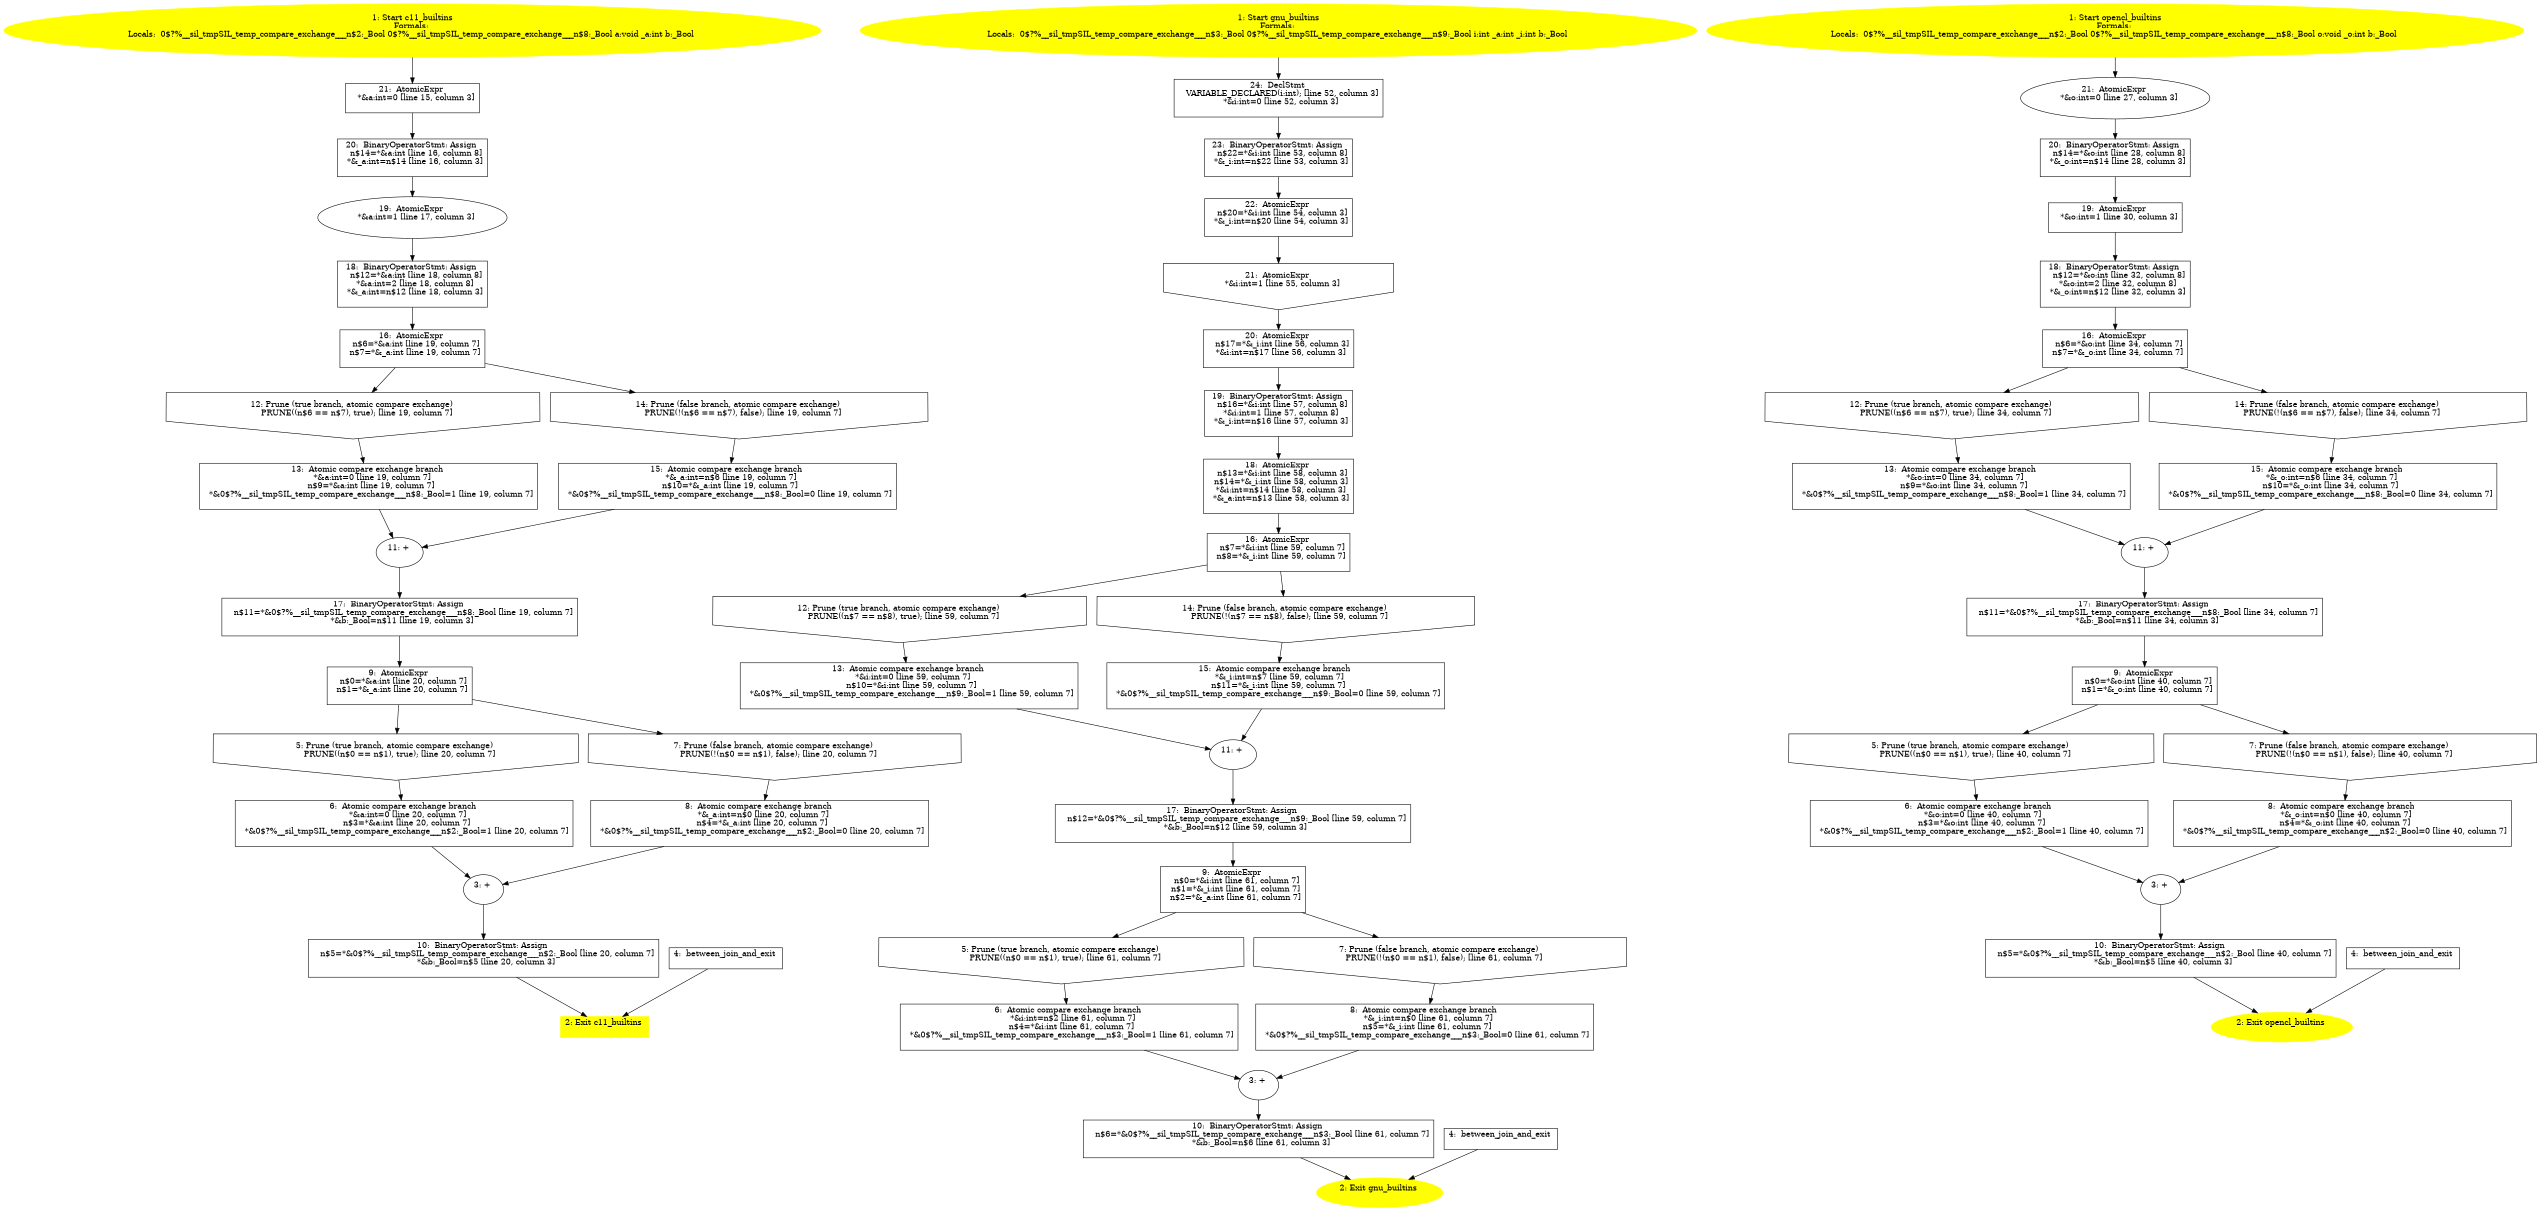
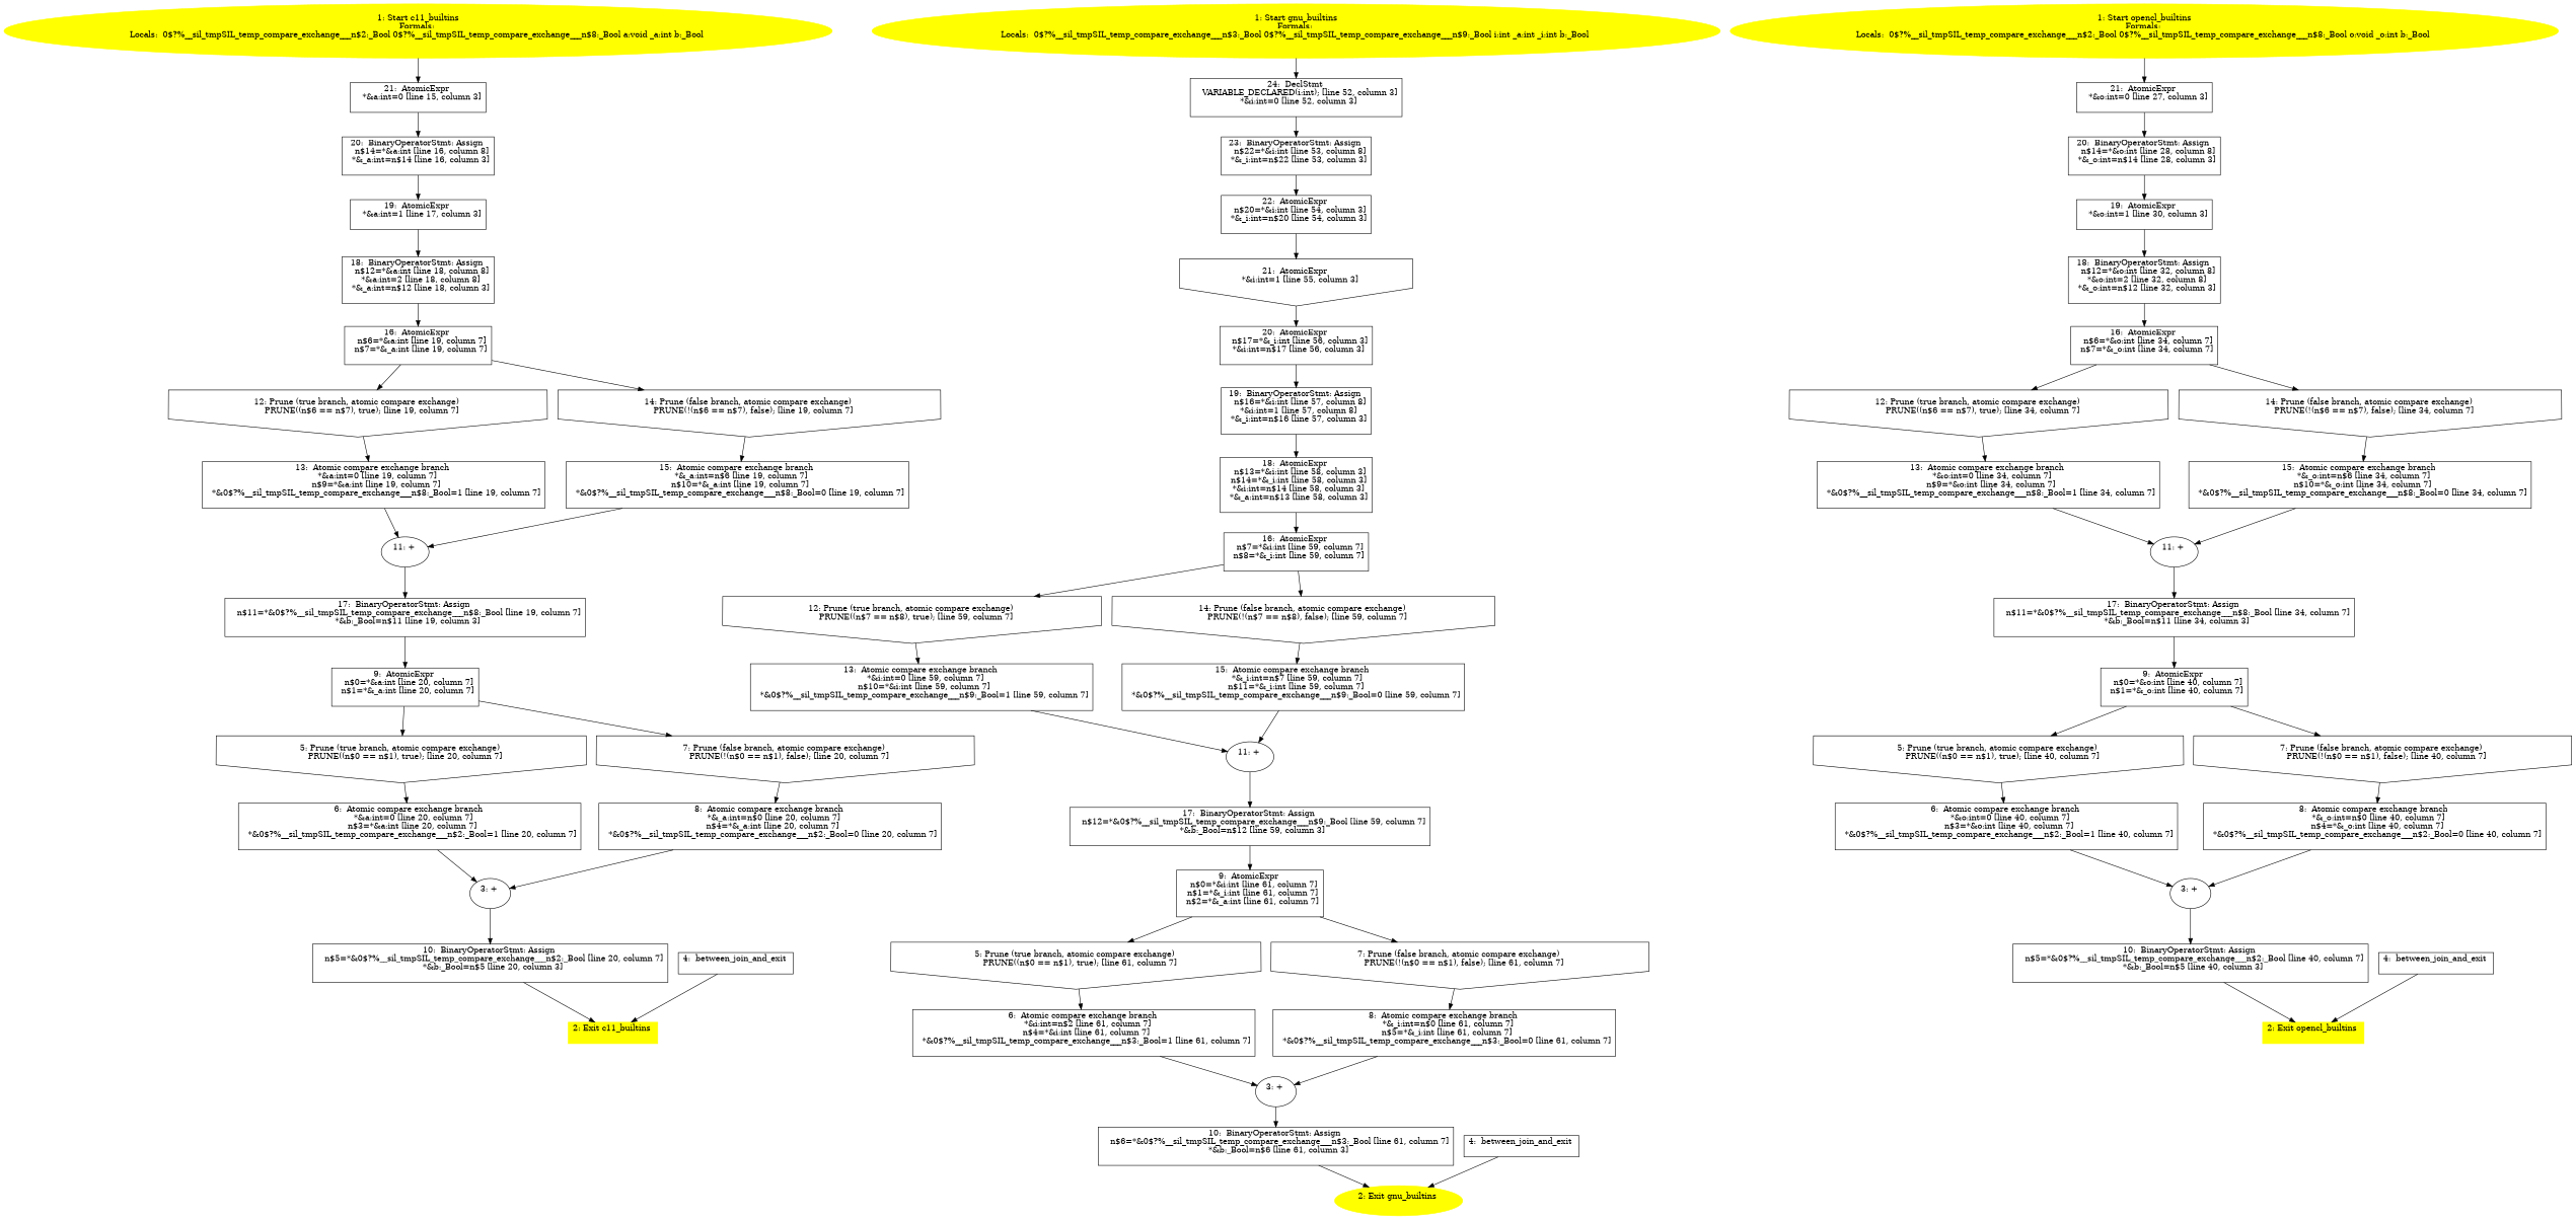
  digraph {
    node [shape=box]
    n1 [color=yellow label="1: Start c11_builtins\nFormals: \nLocals:  0$?%__sil_tmpSIL_temp_compare_exchange___n$2:_Bool 0$?%__sil_tmpSIL_temp_compare_exchange___n$8:_Bool a:void _a:int b:_Bool \n  " style=filled shape=""]
    n2 [label="21:  AtomicExpr \n   *&a:int=0 [line 15, column 3]\n "]
    n3 [label="20:  BinaryOperatorStmt: Assign \n   n$14=*&a:int [line 16, column 8]\n  *&_a:int=n$14 [line 16, column 3]\n "]
-   n4 [label="19:  AtomicExpr \n   *&a:int=1 [line 17, column 3]\n " shape=ellipse]
+   n4 [label="19:  AtomicExpr \n   *&a:int=1 [line 17, column 3]\n "]
    n5 [color=yellow label="2: Exit c11_builtins \n  " style=filled]
    n6 [label="3: + \n  " shape=""]
    n7 [label="10:  BinaryOperatorStmt: Assign \n   n$5=*&0$?%__sil_tmpSIL_temp_compare_exchange___n$2:_Bool [line 20, column 7]\n  *&b:_Bool=n$5 [line 20, column 3]\n "]
    n8 [label="4:  between_join_and_exit \n  "]
    n9 [label="5: Prune (true branch, atomic compare exchange) \n   PRUNE((n$0 == n$1), true); [line 20, column 7]\n " shape=invhouse]
    n10 [label="6:  Atomic compare exchange branch \n   *&a:int=0 [line 20, column 7]\n  n$3=*&a:int [line 20, column 7]\n  *&0$?%__sil_tmpSIL_temp_compare_exchange___n$2:_Bool=1 [line 20, column 7]\n "]
    n11 [label="7: Prune (false branch, atomic compare exchange) \n   PRUNE(!(n$0 == n$1), false); [line 20, column 7]\n " shape=invhouse]
    n12 [label="8:  Atomic compare exchange branch \n   *&_a:int=n$0 [line 20, column 7]\n  n$4=*&_a:int [line 20, column 7]\n  *&0$?%__sil_tmpSIL_temp_compare_exchange___n$2:_Bool=0 [line 20, column 7]\n "]
    n13 [label="9:  AtomicExpr \n   n$0=*&a:int [line 20, column 7]\n  n$1=*&_a:int [line 20, column 7]\n "]
    n14 [label="11: + \n  " shape=""]
    n15 [label="17:  BinaryOperatorStmt: Assign \n   n$11=*&0$?%__sil_tmpSIL_temp_compare_exchange___n$8:_Bool [line 19, column 7]\n  *&b:_Bool=n$11 [line 19, column 3]\n "]
    n16 [label="12: Prune (true branch, atomic compare exchange) \n   PRUNE((n$6 == n$7), true); [line 19, column 7]\n " shape=invhouse]
    n17 [label="13:  Atomic compare exchange branch \n   *&a:int=0 [line 19, column 7]\n  n$9=*&a:int [line 19, column 7]\n  *&0$?%__sil_tmpSIL_temp_compare_exchange___n$8:_Bool=1 [line 19, column 7]\n "]
    n18 [label="14: Prune (false branch, atomic compare exchange) \n   PRUNE(!(n$6 == n$7), false); [line 19, column 7]\n " shape=invhouse]
    n19 [label="15:  Atomic compare exchange branch \n   *&_a:int=n$6 [line 19, column 7]\n  n$10=*&_a:int [line 19, column 7]\n  *&0$?%__sil_tmpSIL_temp_compare_exchange___n$8:_Bool=0 [line 19, column 7]\n "]
    n20 [label="16:  AtomicExpr \n   n$6=*&a:int [line 19, column 7]\n  n$7=*&_a:int [line 19, column 7]\n "]
    n21 [label="18:  BinaryOperatorStmt: Assign \n   n$12=*&a:int [line 18, column 8]\n  *&a:int=2 [line 18, column 8]\n  *&_a:int=n$12 [line 18, column 3]\n "]
    n22 [color=yellow label="1: Start gnu_builtins\nFormals: \nLocals:  0$?%__sil_tmpSIL_temp_compare_exchange___n$3:_Bool 0$?%__sil_tmpSIL_temp_compare_exchange___n$9:_Bool i:int _a:int _i:int b:_Bool \n  " style=filled shape=""]
    n23 [label="24:  DeclStmt \n   VARIABLE_DECLARED(i:int); [line 52, column 3]\n  *&i:int=0 [line 52, column 3]\n "]
    n24 [label="23:  BinaryOperatorStmt: Assign \n   n$22=*&i:int [line 53, column 8]\n  *&_i:int=n$22 [line 53, column 3]\n "]
    n25 [label="22:  AtomicExpr \n   n$20=*&i:int [line 54, column 3]\n  *&_i:int=n$20 [line 54, column 3]\n "]
    n26 [color=yellow label="2: Exit gnu_builtins \n  " style=filled shape=""]
    n27 [label="3: + \n  " shape=""]
    n28 [label="10:  BinaryOperatorStmt: Assign \n   n$6=*&0$?%__sil_tmpSIL_temp_compare_exchange___n$3:_Bool [line 61, column 7]\n  *&b:_Bool=n$6 [line 61, column 3]\n "]
    n29 [label="4:  between_join_and_exit \n  "]
    n30 [label="5: Prune (true branch, atomic compare exchange) \n   PRUNE((n$0 == n$1), true); [line 61, column 7]\n " shape=invhouse]
    n31 [label="6:  Atomic compare exchange branch \n   *&i:int=n$2 [line 61, column 7]\n  n$4=*&i:int [line 61, column 7]\n  *&0$?%__sil_tmpSIL_temp_compare_exchange___n$3:_Bool=1 [line 61, column 7]\n "]
    n32 [label="7: Prune (false branch, atomic compare exchange) \n   PRUNE(!(n$0 == n$1), false); [line 61, column 7]\n " shape=invhouse]
    n33 [label="8:  Atomic compare exchange branch \n   *&_i:int=n$0 [line 61, column 7]\n  n$5=*&_i:int [line 61, column 7]\n  *&0$?%__sil_tmpSIL_temp_compare_exchange___n$3:_Bool=0 [line 61, column 7]\n "]
    n34 [label="9:  AtomicExpr \n   n$0=*&i:int [line 61, column 7]\n  n$1=*&_i:int [line 61, column 7]\n  n$2=*&_a:int [line 61, column 7]\n "]
    n35 [label="11: + \n  " shape=""]
    n36 [label="17:  BinaryOperatorStmt: Assign \n   n$12=*&0$?%__sil_tmpSIL_temp_compare_exchange___n$9:_Bool [line 59, column 7]\n  *&b:_Bool=n$12 [line 59, column 3]\n "]
    n37 [label="12: Prune (true branch, atomic compare exchange) \n   PRUNE((n$7 == n$8), true); [line 59, column 7]\n " shape=invhouse]
    n38 [label="13:  Atomic compare exchange branch \n   *&i:int=0 [line 59, column 7]\n  n$10=*&i:int [line 59, column 7]\n  *&0$?%__sil_tmpSIL_temp_compare_exchange___n$9:_Bool=1 [line 59, column 7]\n "]
    n39 [label="14: Prune (false branch, atomic compare exchange) \n   PRUNE(!(n$7 == n$8), false); [line 59, column 7]\n " shape=invhouse]
    n40 [label="15:  Atomic compare exchange branch \n   *&_i:int=n$7 [line 59, column 7]\n  n$11=*&_i:int [line 59, column 7]\n  *&0$?%__sil_tmpSIL_temp_compare_exchange___n$9:_Bool=0 [line 59, column 7]\n "]
    n41 [label="16:  AtomicExpr \n   n$7=*&i:int [line 59, column 7]\n  n$8=*&_i:int [line 59, column 7]\n "]
    n42 [label="18:  AtomicExpr \n   n$13=*&i:int [line 58, column 3]\n  n$14=*&_i:int [line 58, column 3]\n  *&i:int=n$14 [line 58, column 3]\n  *&_a:int=n$13 [line 58, column 3]\n "]
    n43 [label="19:  BinaryOperatorStmt: Assign \n   n$16=*&i:int [line 57, column 8]\n  *&i:int=1 [line 57, column 8]\n  *&_i:int=n$16 [line 57, column 3]\n "]
    n44 [label="20:  AtomicExpr \n   n$17=*&_i:int [line 56, column 3]\n  *&i:int=n$17 [line 56, column 3]\n "]
    n45 [label="21:  AtomicExpr \n   *&i:int=1 [line 55, column 3]\n " shape=invhouse]
    n46 [color=yellow label="1: Start opencl_builtins\nFormals: \nLocals:  0$?%__sil_tmpSIL_temp_compare_exchange___n$2:_Bool 0$?%__sil_tmpSIL_temp_compare_exchange___n$8:_Bool o:void _o:int b:_Bool \n  " style=filled shape=""]
-   n47 [label="21:  AtomicExpr \n   *&o:int=0 [line 27, column 3]\n " shape=ellipse]
+   n47 [label="21:  AtomicExpr \n   *&o:int=0 [line 27, column 3]\n "]
    n48 [label="20:  BinaryOperatorStmt: Assign \n   n$14=*&o:int [line 28, column 8]\n  *&_o:int=n$14 [line 28, column 3]\n "]
    n49 [label="19:  AtomicExpr \n   *&o:int=1 [line 30, column 3]\n "]
-   n50 [color=yellow label="2: Exit opencl_builtins \n  " style=filled shape=""]
+   n50 [color=yellow label="2: Exit opencl_builtins \n  " style=filled]
    n51 [label="3: + \n  " shape=""]
    n52 [label="10:  BinaryOperatorStmt: Assign \n   n$5=*&0$?%__sil_tmpSIL_temp_compare_exchange___n$2:_Bool [line 40, column 7]\n  *&b:_Bool=n$5 [line 40, column 3]\n "]
    n53 [label="4:  between_join_and_exit \n  "]
    n54 [label="5: Prune (true branch, atomic compare exchange) \n   PRUNE((n$0 == n$1), true); [line 40, column 7]\n " shape=invhouse]
    n55 [label="6:  Atomic compare exchange branch \n   *&o:int=0 [line 40, column 7]\n  n$3=*&o:int [line 40, column 7]\n  *&0$?%__sil_tmpSIL_temp_compare_exchange___n$2:_Bool=1 [line 40, column 7]\n "]
    n56 [label="7: Prune (false branch, atomic compare exchange) \n   PRUNE(!(n$0 == n$1), false); [line 40, column 7]\n " shape=invhouse]
    n57 [label="8:  Atomic compare exchange branch \n   *&_o:int=n$0 [line 40, column 7]\n  n$4=*&_o:int [line 40, column 7]\n  *&0$?%__sil_tmpSIL_temp_compare_exchange___n$2:_Bool=0 [line 40, column 7]\n "]
    n58 [label="9:  AtomicExpr \n   n$0=*&o:int [line 40, column 7]\n  n$1=*&_o:int [line 40, column 7]\n "]
    n59 [label="11: + \n  " shape=""]
    n60 [label="17:  BinaryOperatorStmt: Assign \n   n$11=*&0$?%__sil_tmpSIL_temp_compare_exchange___n$8:_Bool [line 34, column 7]\n  *&b:_Bool=n$11 [line 34, column 3]\n "]
    n61 [label="12: Prune (true branch, atomic compare exchange) \n   PRUNE((n$6 == n$7), true); [line 34, column 7]\n " shape=invhouse]
    n62 [label="13:  Atomic compare exchange branch \n   *&o:int=0 [line 34, column 7]\n  n$9=*&o:int [line 34, column 7]\n  *&0$?%__sil_tmpSIL_temp_compare_exchange___n$8:_Bool=1 [line 34, column 7]\n "]
    n63 [label="14: Prune (false branch, atomic compare exchange) \n   PRUNE(!(n$6 == n$7), false); [line 34, column 7]\n " shape=invhouse]
    n64 [label="15:  Atomic compare exchange branch \n   *&_o:int=n$6 [line 34, column 7]\n  n$10=*&_o:int [line 34, column 7]\n  *&0$?%__sil_tmpSIL_temp_compare_exchange___n$8:_Bool=0 [line 34, column 7]\n "]
    n65 [label="16:  AtomicExpr \n   n$6=*&o:int [line 34, column 7]\n  n$7=*&_o:int [line 34, column 7]\n "]
    n66 [label="18:  BinaryOperatorStmt: Assign \n   n$12=*&o:int [line 32, column 8]\n  *&o:int=2 [line 32, column 8]\n  *&_o:int=n$12 [line 32, column 3]\n "]
    n1 -> n2
    n2 -> n3
    n3 -> n4
    n4 -> n21
    n6 -> n7
    n7 -> n5
    n8 -> n5
    n9 -> n10
    n10 -> n6
    n11 -> n12
    n12 -> n6
    n13 -> n9
    n13 -> n11
    n14 -> n15
    n15 -> n13
    n16 -> n17
    n17 -> n14
    n18 -> n19
    n19 -> n14
    n20 -> n16
    n20 -> n18
    n21 -> n20
    n22 -> n23
    n23 -> n24
    n24 -> n25
    n25 -> n45
    n27 -> n28
    n28 -> n26
    n29 -> n26
    n30 -> n31
    n31 -> n27
    n32 -> n33
    n33 -> n27
    n34 -> n30
    n34 -> n32
    n35 -> n36
    n36 -> n34
    n37 -> n38
    n38 -> n35
    n39 -> n40
    n40 -> n35
    n41 -> n37
    n41 -> n39
    n42 -> n41
    n43 -> n42
    n44 -> n43
    n45 -> n44
    n46 -> n47
    n47 -> n48
    n48 -> n49
    n49 -> n66
    n51 -> n52
    n52 -> n50
    n53 -> n50
    n54 -> n55
    n55 -> n51
    n56 -> n57
    n57 -> n51
    n58 -> n54
    n58 -> n56
    n59 -> n60
    n60 -> n58
    n61 -> n62
    n62 -> n59
    n63 -> n64
    n64 -> n59
    n65 -> n61
    n65 -> n63
    n66 -> n65
  }
